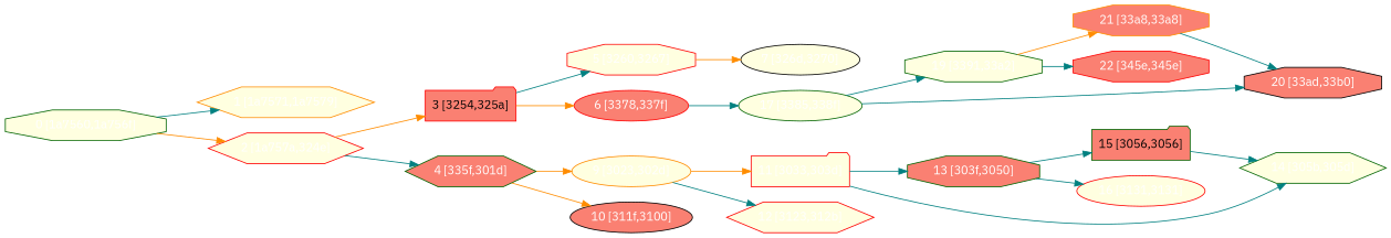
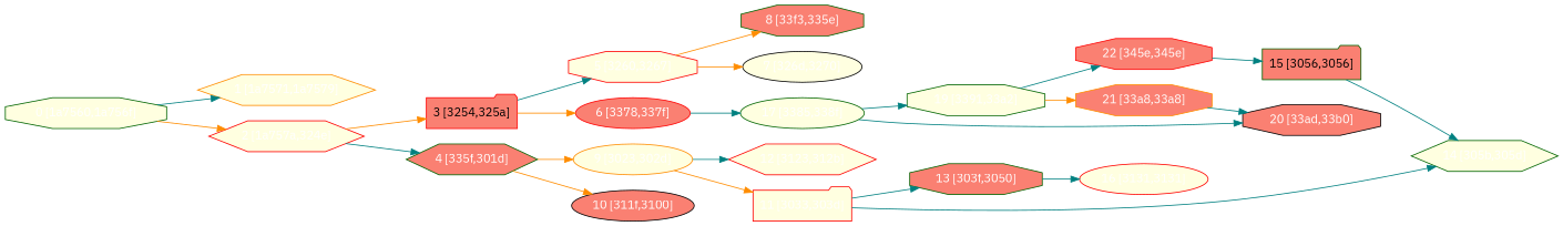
  digraph {
    fontname="IBM Plex Sans"
    rankdir=LR
    node [color=darkgreen fillcolor=lightyellow fontcolor="#ffffff" fontname="IBM Plex Sans" shape=octagon style=filled]
    edge [color=teal fontname="IBM Plex Sans"]
    n1 [label="0 [1a7560,1a756f]"]
    n2 [color=darkorange label="1 [1a7571,1a7579]" shape=hexagon]
    n3 [color=red label="2 [1a757a,324e]" shape=hexagon]
    n4 [color=red fillcolor=salmon fontcolor="#000000" label="3 [3254,325a]" shape=folder]
    n5 [fillcolor=salmon label="4 [335f,301d]" shape=hexagon]
    n6 [color=red label="5 [3260,3267]"]
    n7 [color=red fillcolor=salmon label="6 [3378,337f]" shape=ellipse]
    n8 [color=darkorange label="9 [3023,302d]" shape=ellipse]
    n9 [color=black fillcolor=salmon label="10 [311f,3100]" shape=ellipse]
    n10 [color=black label="7 [326d,3270]" shape=ellipse]
+   n11 [fillcolor=salmon label="8 [33f3,335e]"]
    n12 [label="17 [3385,338f]" shape=ellipse]
    n13 [color=red label="11 [3033,303d]" shape=folder]
    n14 [color=red label="12 [3123,312b]" shape=hexagon]
    n15 [label="19 [3391,33a2]"]
    n16 [color=black fillcolor=salmon label="20 [33ad,33b0]"]
    n17 [fillcolor=salmon label="13 [303f,3050]"]
    n18 [label="14 [305b,305d]" shape=hexagon]
    n19 [fillcolor=salmon fontcolor="#000000" label="15 [3056,3056]" shape=folder]
    n20 [color=red label="16 [3131,3131]" shape=ellipse]
    n21 [color=darkorange fillcolor=salmon label="21 [33a8,33a8]"]
    n22 [color=red fillcolor=salmon label="22 [345e,345e]"]
    n1 -> n2
    n1 -> n3 [color=darkorange]
    n3 -> n4 [color=darkorange]
    n3 -> n5
    n4 -> n6
    n4 -> n7 [color=darkorange]
    n5 -> n8 [color=darkorange]
    n5 -> n9 [color=darkorange]
    n6 -> n10 [color=darkorange]
+   n6 -> n11 [color=darkorange]
    n7 -> n12
    n8 -> n13 [color=darkorange]
    n8 -> n14
    n12 -> n15
    n12 -> n16
    n13 -> n17
    n13 -> n18
    n15 -> n21 [color=darkorange]
    n15 -> n22
-   n17 -> n19
+   n22 -> n19
    n17 -> n20
    n19 -> n18
    n21 -> n16
  }
